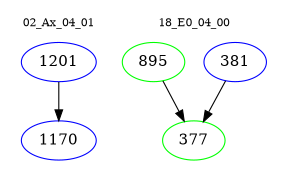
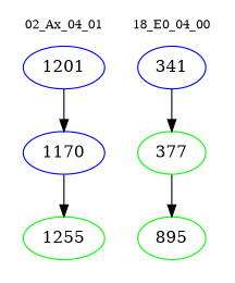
  digraph {
    node [color=blue]
    edge [color=black]
    n1 [label=1201]
    n2 [label=1170]
-   n4 [label=381]
+   n3 [color=green label=1255]
+   n4 [label=341]
    n5 [color=green label=377]
    n6 [color=green label=895]
    subgraph cluster_1 {
      color=white
      fontsize=10
      label="02_Ax_04_01"
      n1
      n2
+     n3
    }
    subgraph cluster_2 {
      color=white
      fontsize=10
      label="18_E0_04_00"
      n4
      n5
      n6
    }
    n1 -> n2
+   n2 -> n3
    n4 -> n5
-   n6 -> n5
+   n5 -> n6
  }
